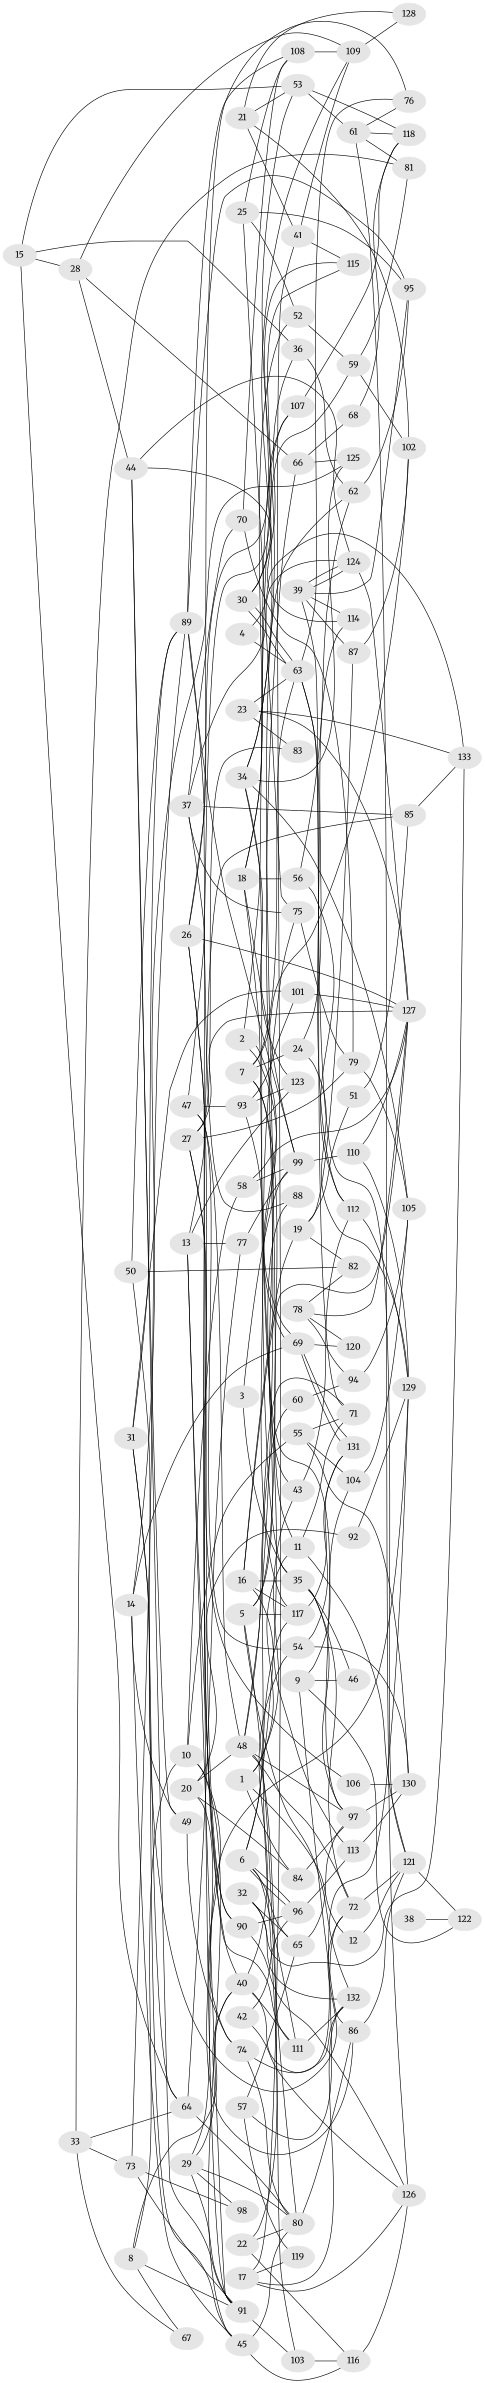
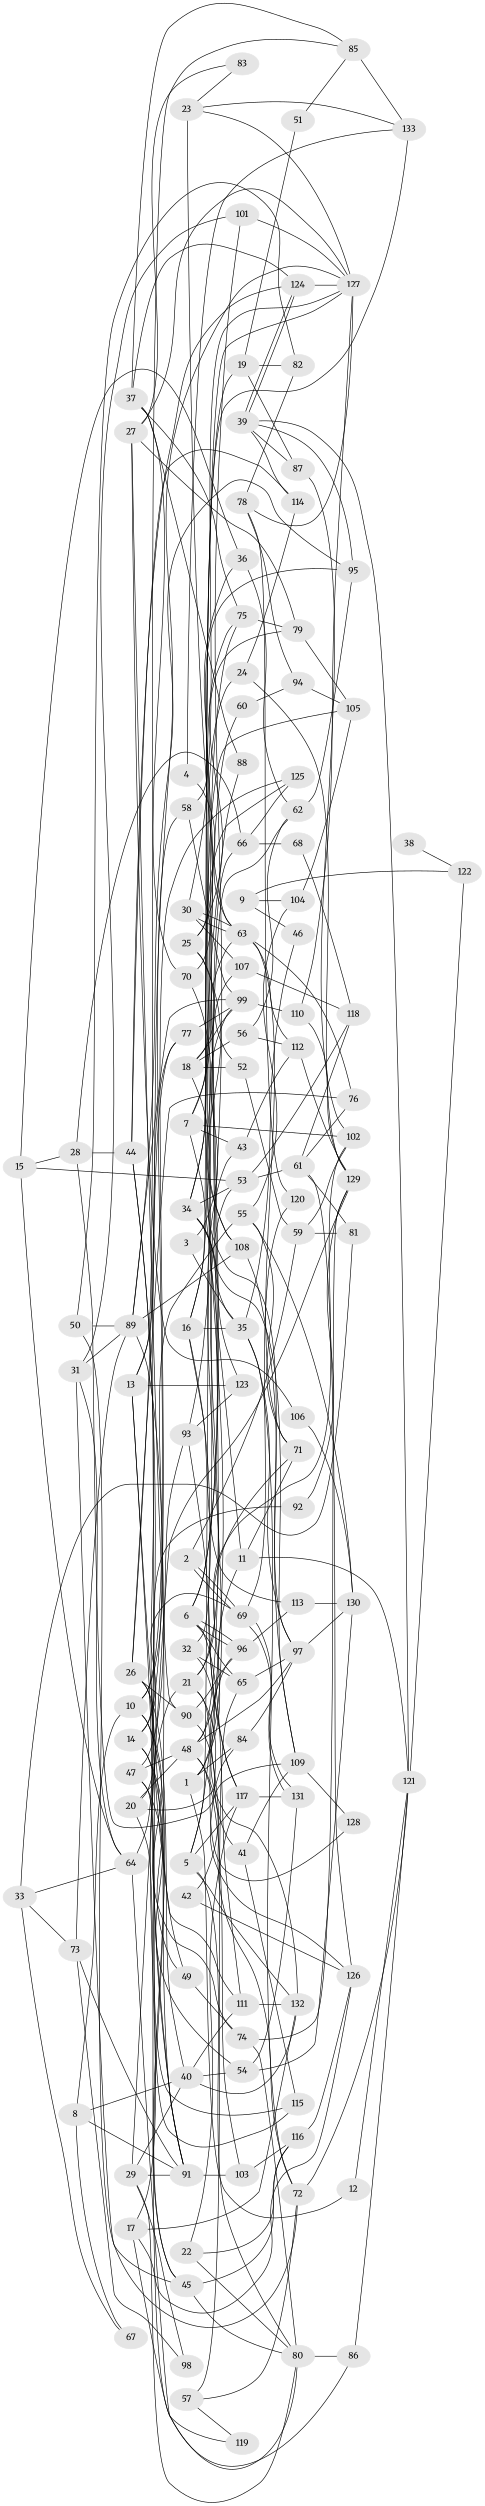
  graph {
    fontname=Merriweather
    rankdir=LR
    node [color=gray90 fontname=Merriweather style=filled]
    edge [fontname=Merriweather]
    1
    11
    12
    43
    84
    71
    121
    112
    97
    2
    59
    69
    102
    81
    131
    120
    3
    35
    99
    46
    72
    110
    4
    63
    133
    76
    5
    62
    80
    88
    117
    132
    95
    86
    6
    60
    65
    75
    96
    111
    94
    79
    113
    7
    24
    114
    129
    8
    10
    40
    67
    91
    45
    55
    58
    74
    54
    103
    9
    104
    122
    105
    116
    130
    127
    13
    77
    85
    123
    14
    49
    125
    15
    28
    36
    53
    64
    44
    66
    109
    61
    118
    16
    19
    51
    82
    87
    17
    21
    119
    126
    41
    128
    18
    52
    56
    107
    20
    48
    92
    115
    22
    23
    83
    25
    108
    26
    90
    27
    106
    124
    68
    29
    98
    30
    31
    89
    101
    32
    33
    73
    34
    37
    70
    38
    39
    42
    47
    93
    50
    57
    78
    1 -- 11
    1 -- 12
    1 -- 43
    1 -- 84
    11 -- 71
    11 -- 121
    12 -- 121
    43 -- 112
    84 -- 97
    121 -- 122
    112 -- 129
    97 -- 130
    2 -- 59
    2 -- 69
    2 -- 69
    59 -- 102
    59 -- 81
    69 -- 131
    69 -- 131
    69 -- 120
    3 -- 35
    3 -- 99
    35 -- 97
    35 -- 46
    35 -- 72
    99 -- 110
    72 -- 121
    110 -- 129
    110 -- 127
    4 -- 63
    4 -- 133
    63 -- 71
    63 -- 112
    63 -- 76
    5 -- 62
    5 -- 80
    5 -- 88
    5 -- 117
    5 -- 132
    62 -- 95
    80 -- 86
    117 -- 131
    86 -- 121
    6 -- 60
    6 -- 65
    6 -- 75
    6 -- 96
    6 -- 96
    6 -- 111
    60 -- 94
    65 -- 97
    75 -- 79
    96 -- 113
    111 -- 132
    94 -- 105
    79 -- 105
    113 -- 130
    7 -- 11
    7 -- 43
    7 -- 102
    7 -- 63
    7 -- 24
    24 -- 114
    24 -- 129
    8 -- 10
    8 -- 40
    8 -- 67
    8 -- 91
    10 -- 45
    10 -- 55
    10 -- 58
    10 -- 74
    40 -- 132
    40 -- 111
    40 -- 54
    91 -- 103
    45 -- 80
    45 -- 116
    55 -- 71
    55 -- 104
    55 -- 130
    58 -- 99
    58 -- 127
    74 -- 80
    74 -- 129
    54 -- 131
    54 -- 130
    103 -- 116
    9 -- 46
-   9 -- 86
    9 -- 104
    9 -- 122
    104 -- 105
    116 -- 126
    13 -- 111
    13 -- 91
    13 -- 77
    13 -- 85
    13 -- 123
    77 -- 99
    85 -- 133
    14 -- 69
    14 -- 45
    14 -- 49
    14 -- 125
    49 -- 74
    15 -- 28
    15 -- 36
    15 -- 53
    15 -- 64
    28 -- 44
    28 -- 66
    28 -- 109
    36 -- 62
    53 -- 61
    53 -- 118
    64 -- 80
    64 -- 77
    44 -- 114
    44 -- 91
    44 -- 49
    44 -- 124
    66 -- 125
    66 -- 68
    109 -- 128
    61 -- 81
    61 -- 76
    61 -- 118
    61 -- 126
    16 -- 35
    16 -- 117
    16 -- 113
    16 -- 127
    16 -- 19
    19 -- 51
    19 -- 82
    19 -- 87
    51 -- 85
    87 -- 102
    17 -- 132
-   17 -- 41
+   17 -- 21
    17 -- 119
    17 -- 126
    21 -- 102
    21 -- 53
    21 -- 41
    21 -- 128
    41 -- 109
    41 -- 115
    18 -- 97
    18 -- 99
    18 -- 52
    18 -- 56
    18 -- 107
    52 -- 59
    56 -- 112
    56 -- 62
    107 -- 118
    20 -- 84
    20 -- 86
    20 -- 48
    20 -- 92
    48 -- 71
    48 -- 97
    48 -- 72
    48 -- 103
    48 -- 66
    92 -- 129
    22 -- 80
    22 -- 117
    22 -- 116
    23 -- 63
    23 -- 133
    23 -- 127
    23 -- 83
    25 -- 95
    25 -- 75
    25 -- 52
    25 -- 108
    108 -- 109
    26 -- 76
    26 -- 40
    26 -- 127
    26 -- 115
    26 -- 90
    90 -- 96
    90 -- 126
    27 -- 79
    27 -- 127
    27 -- 83
    27 -- 90
    27 -- 106
    106 -- 130
    124 -- 127
    68 -- 118
    29 -- 80
    29 -- 129
    29 -- 40
    29 -- 91
    29 -- 98
    30 -- 63
    30 -- 63
    30 -- 36
    30 -- 107
    31 -- 45
    31 -- 64
    31 -- 89
    31 -- 101
    89 -- 99
    89 -- 95
    89 -- 91
    89 -- 108
    101 -- 127
    32 -- 133
    32 -- 132
    32 -- 65
    33 -- 81
    33 -- 67
    33 -- 64
    33 -- 73
    73 -- 91
    73 -- 98
    73 -- 89
    34 -- 35
    34 -- 105
    34 -- 123
    34 -- 125
    34 -- 53
    34 -- 109
    37 -- 88
    37 -- 75
    37 -- 85
    37 -- 124
    37 -- 70
    70 -- 79
    70 -- 108
    38 -- 122
    39 -- 121
    39 -- 95
    39 -- 114
    39 -- 87
    39 -- 124
    39 -- 124
    42 -- 96
    42 -- 126
    47 -- 54
    47 -- 48
    47 -- 115
    47 -- 93
    93 -- 117
    93 -- 123
    93 -- 101
    50 -- 72
    50 -- 82
    50 -- 89
    57 -- 72
    57 -- 65
    57 -- 119
    78 -- 120
    78 -- 94
    78 -- 127
    78 -- 82
  }
